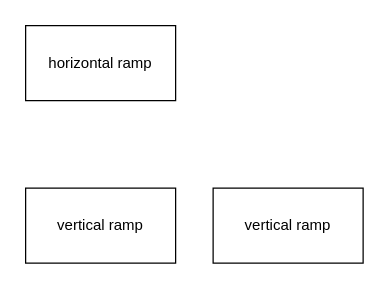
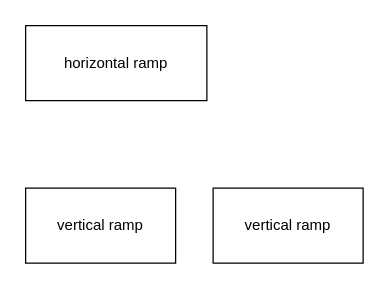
  <mxCell id="0" />
  <mxCell id="1" parent="0" />
  <mxCell id="2" value="vertical ramp" style="rounded=0;whiteSpace=wrap;html=1;" vertex="1" parent="1"><mxGeometry x="20" y="150" width="120" height="60" as="geometry" /></mxCell>
  <mxCell id="3" value="vertical ramp" style="rounded=0;whiteSpace=wrap;html=1;" vertex="1" parent="1"><mxGeometry x="170" y="150" width="120" height="60" as="geometry" /></mxCell>
- <mxCell id="4" value="horizontal ramp" style="rounded=0;whiteSpace=wrap;html=1;" vertex="1" parent="1"><mxGeometry x="20" y="20" width="120" height="60" as="geometry" /></mxCell>
+ <mxCell id="4" value="horizontal ramp" style="rounded=0;whiteSpace=wrap;html=1;" vertex="1" parent="1"><mxGeometry x="20" y="20" width="145" height="60" as="geometry" /></mxCell>
